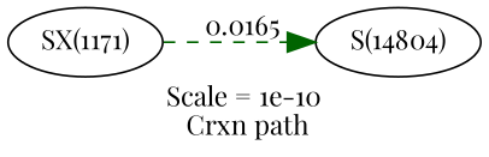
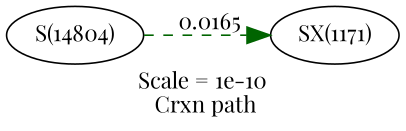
  digraph {
    fontname="Playfair Display"
    label="Scale = 1e-10\l Crxn path"
    rankdir=LR
    node [fontname="Playfair Display"]
    n1 [label="S(14804)"]
    n2 [label="SX(1171)"]
-   n2 -> n1 [arrowsize=1.45 color=darkgreen fontname="Playfair Display" label=" 0.0165" style=dashed]
+   n1 -> n2 [arrowsize=1.45 color=darkgreen fontname="Playfair Display" label=" 0.0165" style=dashed]
  }
